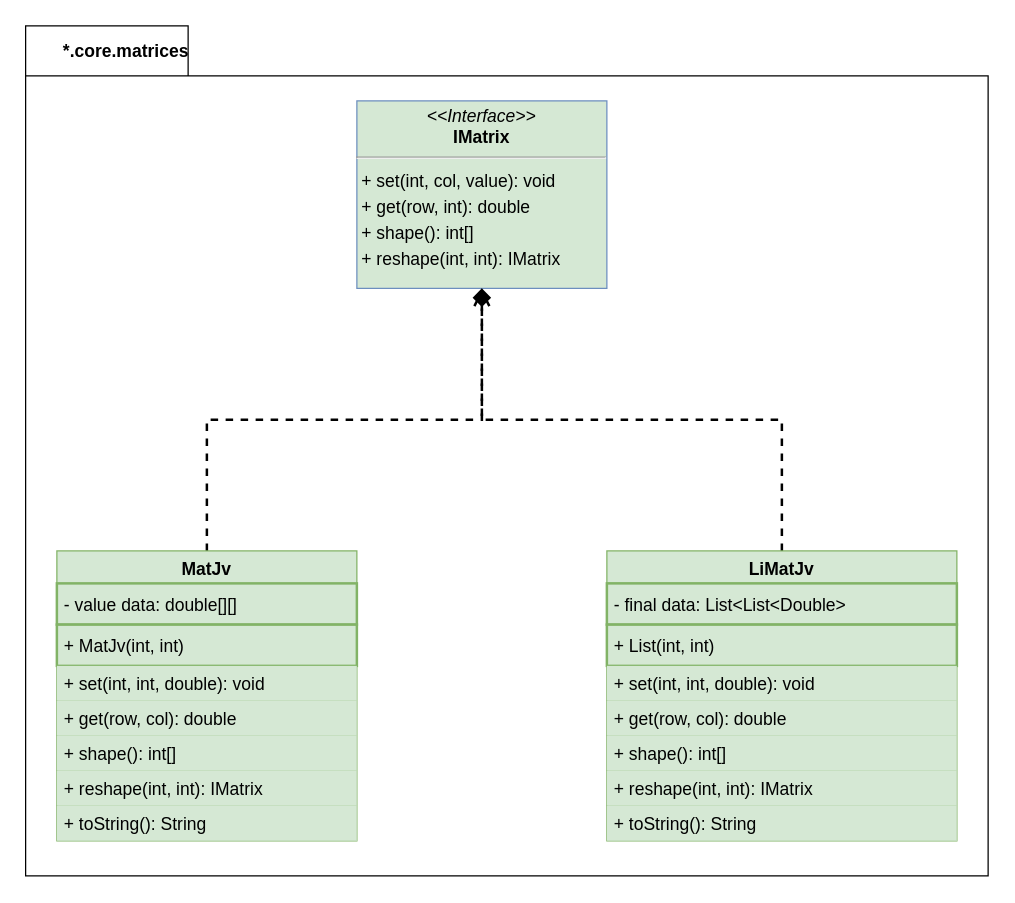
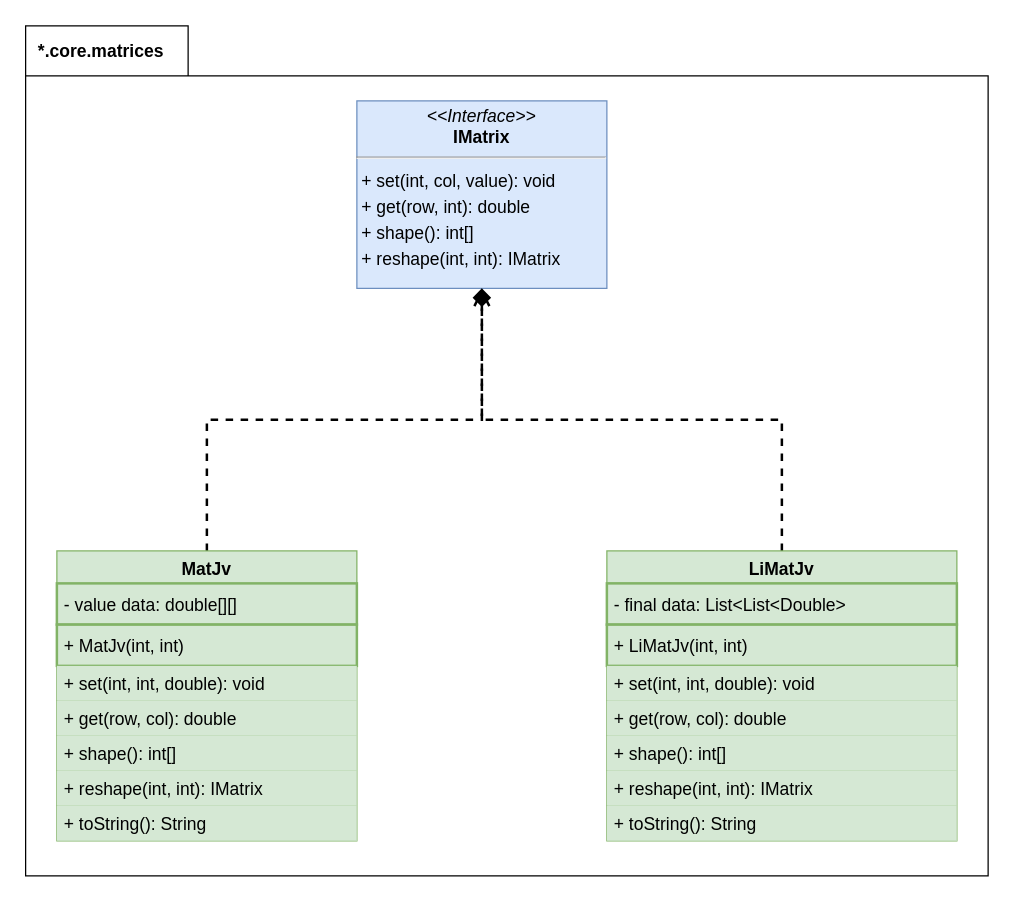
  <mxCell id="0" />
  <mxCell id="1" parent="0" />
  <mxCell id="2" value="" style="shape=folder;fontStyle=1;spacingTop=10;tabWidth=130;tabHeight=40;tabPosition=left;html=1;fontSize=14;fillColor=none;noLabel=1;container=0;backgroundOutline=1;" parent="1" vertex="1"><mxGeometry x="20" y="20" width="770" height="680" as="geometry" /></mxCell>
- <mxCell id="3" value="&lt;p style=&quot;margin: 4px 0px 0px ; text-align: center ; font-size: 14px&quot;&gt;&lt;i style=&quot;font-size: 14px&quot;&gt;&amp;lt;&amp;lt;Interface&amp;gt;&amp;gt;&lt;/i&gt;&lt;br style=&quot;font-size: 14px&quot;&gt;&lt;b style=&quot;font-size: 14px&quot;&gt;IMatrix&lt;/b&gt;&lt;/p&gt;&lt;hr style=&quot;font-size: 14px&quot;&gt;&lt;p style=&quot;margin: 0px 0px 0px 4px ; font-size: 14px ; line-height: 150%&quot;&gt;+ set(int, col, value): void&lt;br style=&quot;font-size: 14px&quot;&gt;+ get(row, int): double&lt;/p&gt;&lt;p style=&quot;margin: 0px 0px 0px 4px ; font-size: 14px ; line-height: 150%&quot;&gt;+ shape(): int[]&lt;/p&gt;&lt;p style=&quot;margin: 0px 0px 0px 4px ; font-size: 14px ; line-height: 150%&quot;&gt;+ reshape(int, int): IMatrix&lt;/p&gt;" style="verticalAlign=top;align=left;overflow=fill;fontSize=14;fontFamily=Helvetica;html=1;fillColor=#d5e8d4;strokeColor=#6c8ebf;" parent="1" vertex="1"><mxGeometry x="285" y="80" width="200" height="150" as="geometry" /></mxCell>
+ <mxCell id="3" value="&lt;p style=&quot;margin: 4px 0px 0px ; text-align: center ; font-size: 14px&quot;&gt;&lt;i style=&quot;font-size: 14px&quot;&gt;&amp;lt;&amp;lt;Interface&amp;gt;&amp;gt;&lt;/i&gt;&lt;br style=&quot;font-size: 14px&quot;&gt;&lt;b style=&quot;font-size: 14px&quot;&gt;IMatrix&lt;/b&gt;&lt;/p&gt;&lt;hr style=&quot;font-size: 14px&quot;&gt;&lt;p style=&quot;margin: 0px 0px 0px 4px ; font-size: 14px ; line-height: 150%&quot;&gt;+ set(int, col, value): void&lt;br style=&quot;font-size: 14px&quot;&gt;+ get(row, int): double&lt;/p&gt;&lt;p style=&quot;margin: 0px 0px 0px 4px ; font-size: 14px ; line-height: 150%&quot;&gt;+ shape(): int[]&lt;/p&gt;&lt;p style=&quot;margin: 0px 0px 0px 4px ; font-size: 14px ; line-height: 150%&quot;&gt;+ reshape(int, int): IMatrix&lt;/p&gt;" style="verticalAlign=top;align=left;overflow=fill;fontSize=14;fontFamily=Helvetica;html=1;fillColor=#dae8fc;strokeColor=#6c8ebf;" parent="1" vertex="1"><mxGeometry x="285" y="80" width="200" height="150" as="geometry" /></mxCell>
  <mxCell id="4" style="edgeStyle=orthogonalEdgeStyle;rounded=0;orthogonalLoop=1;jettySize=auto;html=1;fontSize=14;dashed=1;endArrow=open;endFill=1;strokeWidth=2;endSize=10;" parent="1" source="5" target="3" edge="1"><mxGeometry relative="1" as="geometry" /></mxCell>
  <mxCell id="5" value="MatJv" style="swimlane;fontStyle=1;align=center;verticalAlign=top;childLayout=stackLayout;horizontal=1;startSize=26;horizontalStack=0;resizeParent=1;resizeParentMax=0;resizeLast=0;collapsible=1;marginBottom=0;fontSize=14;fillColor=#d5e8d4;strokeColor=#82b366;swimlaneLine=0;glass=0;strokeWidth=1;" parent="1" vertex="1"><mxGeometry x="45" y="440" width="240" height="232" as="geometry"><mxRectangle x="40" y="400" width="70" height="26" as="alternateBounds" /></mxGeometry></mxCell>
  <mxCell id="6" value="- value data: double[][]" style="text;strokeColor=#82b366;fillColor=#d5e8d4;align=left;verticalAlign=middle;spacingLeft=4;spacingRight=4;overflow=hidden;rotatable=0;points=[[0,0.5],[1,0.5]];portConstraint=eastwest;fontSize=14;strokeWidth=2;" parent="5" vertex="1"><mxGeometry y="26" width="240" height="33" as="geometry" /></mxCell>
  <mxCell id="7" value="+ MatJv(int, int)" style="text;strokeColor=#82b366;fillColor=#d5e8d4;align=left;verticalAlign=middle;spacingLeft=4;spacingRight=4;overflow=hidden;rotatable=0;points=[[0,0.5],[1,0.5]];portConstraint=eastwest;fontSize=14;spacing=2;strokeWidth=2;" parent="5" vertex="1"><mxGeometry y="59" width="240" height="33" as="geometry" /></mxCell>
  <mxCell id="8" value="+ set(int, int, double): void" style="text;strokeColor=#82b366;fillColor=#d5e8d4;align=left;verticalAlign=top;spacingLeft=4;spacingRight=4;overflow=hidden;rotatable=0;points=[[0,0.5],[1,0.5]];portConstraint=eastwest;fontSize=14;strokeWidth=0;" parent="5" vertex="1"><mxGeometry y="92" width="240" height="28" as="geometry" /></mxCell>
  <mxCell id="9" value="+ get(row, col): double" style="text;strokeColor=#82b366;fillColor=#d5e8d4;align=left;verticalAlign=top;spacingLeft=4;spacingRight=4;overflow=hidden;rotatable=0;points=[[0,0.5],[1,0.5]];portConstraint=eastwest;fontSize=14;strokeWidth=0;" parent="5" vertex="1"><mxGeometry y="120" width="240" height="28" as="geometry" /></mxCell>
  <mxCell id="10" value="+ shape(): int[]" style="text;strokeColor=#82b366;fillColor=#d5e8d4;align=left;verticalAlign=top;spacingLeft=4;spacingRight=4;overflow=hidden;rotatable=0;points=[[0,0.5],[1,0.5]];portConstraint=eastwest;fontSize=14;strokeWidth=0;" parent="5" vertex="1"><mxGeometry y="148" width="240" height="28" as="geometry" /></mxCell>
  <mxCell id="11" value="+ reshape(int, int): IMatrix" style="text;strokeColor=#82b366;fillColor=#d5e8d4;align=left;verticalAlign=top;spacingLeft=4;spacingRight=4;overflow=hidden;rotatable=0;points=[[0,0.5],[1,0.5]];portConstraint=eastwest;fontSize=14;strokeWidth=0;" parent="5" vertex="1"><mxGeometry y="176" width="240" height="28" as="geometry" /></mxCell>
  <mxCell id="12" value="+ toString(): String" style="text;strokeColor=#82b366;fillColor=#d5e8d4;align=left;verticalAlign=top;spacingLeft=4;spacingRight=4;overflow=hidden;rotatable=0;points=[[0,0.5],[1,0.5]];portConstraint=eastwest;fontSize=14;strokeWidth=0;" parent="5" vertex="1"><mxGeometry y="204" width="240" height="28" as="geometry" /></mxCell>
  <mxCell id="13" style="edgeStyle=orthogonalEdgeStyle;rounded=0;orthogonalLoop=1;jettySize=auto;html=1;entryX=0.5;entryY=1;entryDx=0;entryDy=0;fontSize=14;endArrow=diamond;endFill=1;dashed=1;strokeWidth=2;endSize=10;" parent="1" source="14" target="3" edge="1"><mxGeometry relative="1" as="geometry" /></mxCell>
  <mxCell id="14" value="LiMatJv" style="swimlane;fontStyle=1;align=center;verticalAlign=top;childLayout=stackLayout;horizontal=1;startSize=26;horizontalStack=0;resizeParent=1;resizeParentMax=0;resizeLast=0;collapsible=1;marginBottom=0;fontSize=14;fillColor=#d5e8d4;strokeColor=#82b366;" parent="1" vertex="1"><mxGeometry x="485" y="440" width="280" height="232" as="geometry"><mxRectangle x="620" y="400" width="80" height="26" as="alternateBounds" /></mxGeometry></mxCell>
  <mxCell id="15" value="- final data: List&lt;List&lt;Double&gt;" style="text;strokeColor=#82b366;fillColor=#d5e8d4;align=left;verticalAlign=middle;spacingLeft=4;spacingRight=4;overflow=hidden;rotatable=0;points=[[0,0.5],[1,0.5]];portConstraint=eastwest;fontSize=14;strokeWidth=2;" parent="14" vertex="1"><mxGeometry y="26" width="280" height="33" as="geometry" /></mxCell>
- <mxCell id="16" value="+ List(int, int)" style="text;strokeColor=#82b366;fillColor=#d5e8d4;align=left;verticalAlign=middle;spacingLeft=4;spacingRight=4;overflow=hidden;rotatable=0;points=[[0,0.5],[1,0.5]];portConstraint=eastwest;fontSize=14;spacing=2;strokeWidth=2;" parent="14" vertex="1"><mxGeometry y="59" width="280" height="33" as="geometry" /></mxCell>
+ <mxCell id="16" value="+ LiMatJv(int, int)" style="text;strokeColor=#82b366;fillColor=#d5e8d4;align=left;verticalAlign=middle;spacingLeft=4;spacingRight=4;overflow=hidden;rotatable=0;points=[[0,0.5],[1,0.5]];portConstraint=eastwest;fontSize=14;spacing=2;strokeWidth=2;" parent="14" vertex="1"><mxGeometry y="59" width="280" height="33" as="geometry" /></mxCell>
  <mxCell id="17" value="+ set(int, int, double): void" style="text;strokeColor=#82b366;fillColor=#d5e8d4;align=left;verticalAlign=top;spacingLeft=4;spacingRight=4;overflow=hidden;rotatable=0;points=[[0,0.5],[1,0.5]];portConstraint=eastwest;fontSize=14;strokeWidth=0;" parent="14" vertex="1"><mxGeometry y="92" width="280" height="28" as="geometry" /></mxCell>
  <mxCell id="18" value="+ get(row, col): double" style="text;strokeColor=#82b366;fillColor=#d5e8d4;align=left;verticalAlign=top;spacingLeft=4;spacingRight=4;overflow=hidden;rotatable=0;points=[[0,0.5],[1,0.5]];portConstraint=eastwest;fontSize=14;strokeWidth=0;" parent="14" vertex="1"><mxGeometry y="120" width="280" height="28" as="geometry" /></mxCell>
  <mxCell id="19" value="+ shape(): int[]" style="text;strokeColor=#82b366;fillColor=#d5e8d4;align=left;verticalAlign=top;spacingLeft=4;spacingRight=4;overflow=hidden;rotatable=0;points=[[0,0.5],[1,0.5]];portConstraint=eastwest;fontSize=14;strokeWidth=0;" parent="14" vertex="1"><mxGeometry y="148" width="280" height="28" as="geometry" /></mxCell>
  <mxCell id="20" value="+ reshape(int, int): IMatrix" style="text;strokeColor=#82b366;fillColor=#d5e8d4;align=left;verticalAlign=top;spacingLeft=4;spacingRight=4;overflow=hidden;rotatable=0;points=[[0,0.5],[1,0.5]];portConstraint=eastwest;fontSize=14;strokeWidth=0;" parent="14" vertex="1"><mxGeometry y="176" width="280" height="28" as="geometry" /></mxCell>
  <mxCell id="21" value="+ toString(): String" style="text;strokeColor=#82b366;fillColor=#d5e8d4;align=left;verticalAlign=top;spacingLeft=4;spacingRight=4;overflow=hidden;rotatable=0;points=[[0,0.5],[1,0.5]];portConstraint=eastwest;fontSize=14;strokeWidth=0;" parent="14" vertex="1"><mxGeometry y="204" width="280" height="28" as="geometry" /></mxCell>
- <mxCell id="22" value="*.core.matrices" style="text;html=1;align=center;verticalAlign=middle;resizable=0;points=[];autosize=1;strokeColor=none;fillColor=none;fontSize=14;fontStyle=1" parent="1" vertex="1"><mxGeometry x="40" y="30" width="120" height="20" as="geometry" /></mxCell>
+ <mxCell id="22" value="*.core.matrices" style="text;html=1;align=center;verticalAlign=middle;resizable=0;points=[];autosize=1;strokeColor=none;fillColor=none;fontSize=14;fontStyle=1" parent="1" vertex="1"><mxGeometry x="20" y="30" width="120" height="20" as="geometry" /></mxCell>
